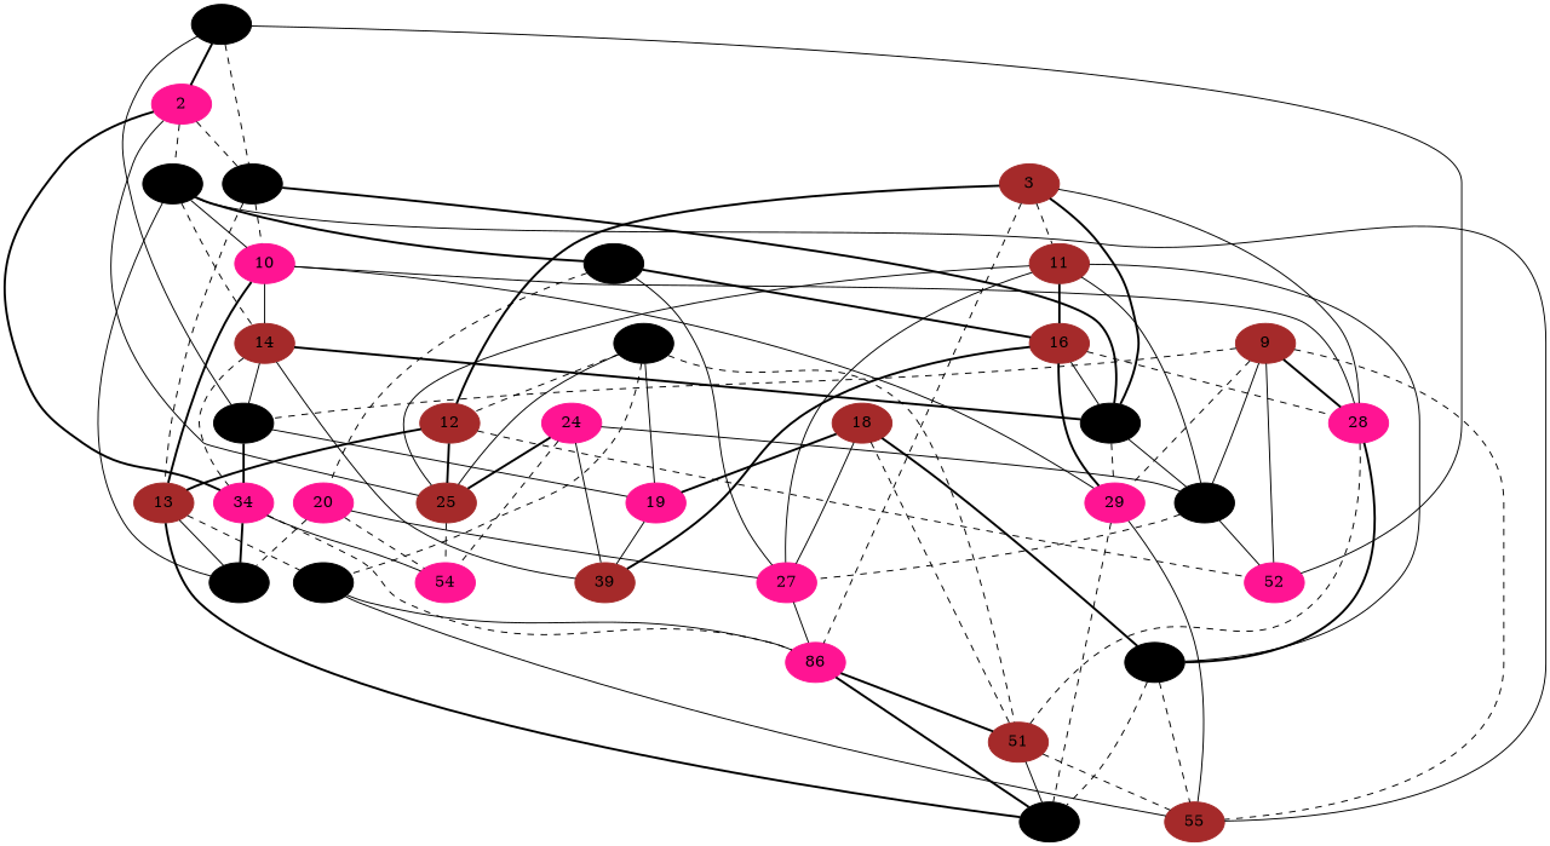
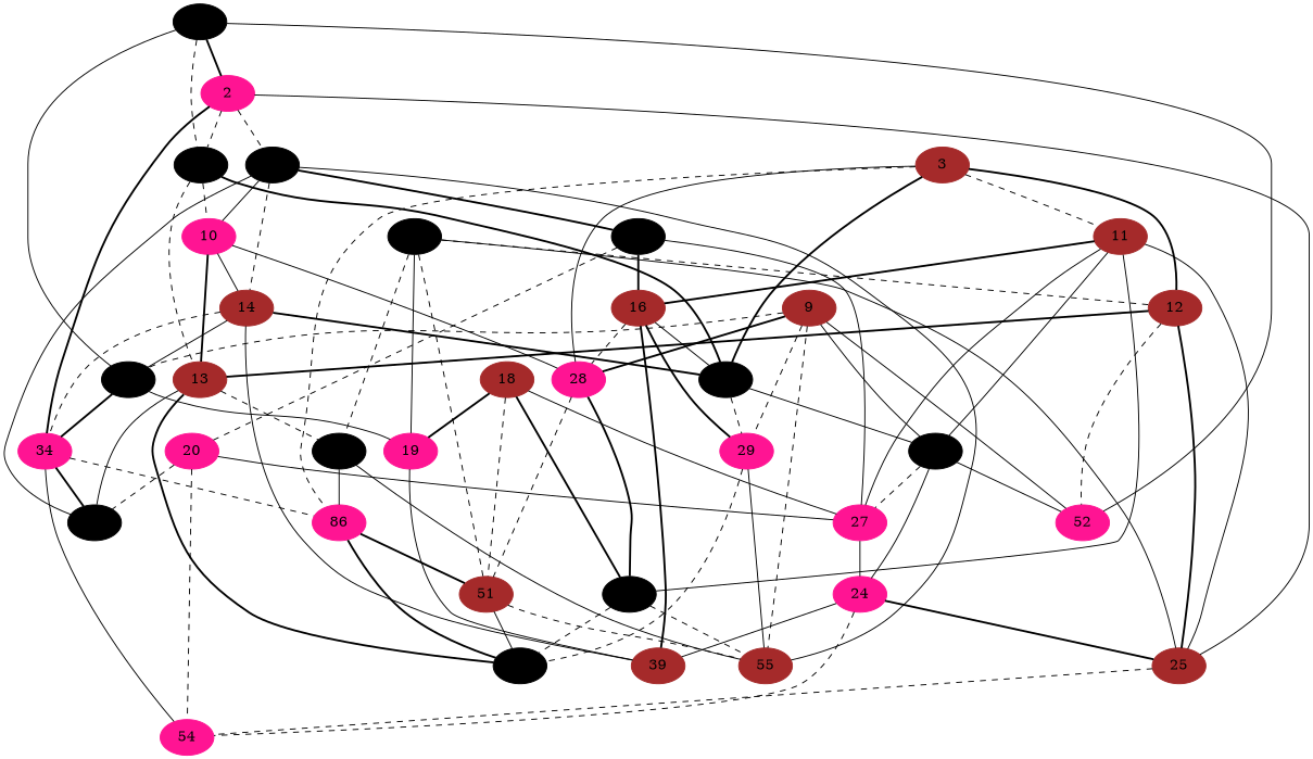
  graph {
    node [color=deeppink style=filled]
    edge [style=solid]
    2 [super="+22"]
    8 [color=black super="+31"]
    4 [color=black super="+5"]
    25 [color=brown super="+50"]
    n5 [label=34 super="+61"]
    1 [color=black]
    17 [color=black super="+32"]
    52
    23 [color=black super="+42"]
    10 [super="+56"]
    13 [color=brown super="+58"]
    19 [super="+35"]
    6 [color=black]
    14 [color=brown super="+60"]
    55 [color=brown super="+59"]
    57 [color=black]
    54 [super="+64"]
    n18 [label=86 super="+48"]
    3 [color=brown super="+30"]
    11 [color=brown super="+21"]
    12 [color=brown super="+41"]
    28 [super="+45"]
    16 [color=brown super="+36"]
    27 [super="+43"]
    26 [color=black super="+40"]
    37 [color=black super="+49"]
    29 [super="+47"]
    51 [color=brown super="+62"]
    53 [color=black super="+63"]
    20 [super="+34"]
    39 [color=brown]
    7 [color=black super="+15"]
    44 [color=black]
    9 [color=brown super="+38"]
    18 [color=brown]
    24
    2 -- 8 [style=dashed weight=2]
    2 -- 4 [style=dashed]
    2 -- 25
    2 -- n5 [style=bold]
    8 -- 23 [style=bold]
    8 -- 10 [style=dashed]
    8 -- 13 [style=dashed]
    4 -- 10
    4 -- 6 [style=bold]
    4 -- 14 [style=dashed]
    4 -- 55
    4 -- 57
    25 -- 54 [style=dashed]
    n5 -- 57 [style=bold]
    n5 -- 54
    n5 -- n18 [style=dashed]
    1 -- 2 [style=bold]
    1 -- 8 [style=dashed]
    1 -- 17
    1 -- 52
    17 -- n5 [style=bold]
    17 -- 19 [weight=2]
    23 -- 26
    23 -- 29 [style=dashed]
    10 -- 13 [style=bold]
    10 -- 14
    10 -- 28
-   10 -- 29
    13 -- 57
    13 -- 53 [style=bold]
    13 -- 44 [style=dashed]
    19 -- 39
    6 -- 16 [style=bold]
    6 -- 27
    6 -- 20 [style=dashed]
    14 -- n5 [style=dashed]
    14 -- 17
    14 -- 23 [style=bold]
    14 -- 39
    n18 -- 51 [style=bold]
    n18 -- 53 [style=bold]
    3 -- 23 [style=bold]
    3 -- n18 [style=dashed]
    3 -- 11 [style=dashed]
    3 -- 12 [style=bold weight=2]
    3 -- 28
    11 -- 25
    11 -- 16 [style=bold]
    11 -- 27
    11 -- 26
    11 -- 37
    12 -- 25 [style=bold]
    12 -- 52 [style=dashed]
    12 -- 13 [style=bold]
    28 -- 37 [style=bold]
    28 -- 51 [style=dashed]
    16 -- 23
    16 -- 28 [style=dashed]
    16 -- 29 [style=bold]
    16 -- 39 [style=bold]
-   27 -- n18
+   27 -- 24
    26 -- 52
    26 -- 27 [style=dashed]
    37 -- 55 [style=dashed]
    37 -- 53 [style=dashed weight=2]
    29 -- 55
    29 -- 53 [style=dashed]
    51 -- 55 [style=dashed]
    51 -- 53
    20 -- 57 [style=dashed]
    20 -- 54 [style=dashed weight=3]
    20 -- 27
    7 -- 25
    7 -- 19 [weight=2]
    7 -- 12 [style=dashed]
    7 -- 51 [style=dashed]
    7 -- 44 [style=dashed]
    44 -- 55
    44 -- n18
    9 -- 17 [style=dashed]
    9 -- 52
    9 -- 55 [style=dashed]
    9 -- 28 [style=bold]
    9 -- 26
    9 -- 29 [style=dashed]
    18 -- 19 [style=bold]
    18 -- 27
    18 -- 37 [style=bold]
    18 -- 51 [style=dashed]
    24 -- 25 [style=bold]
    24 -- 54 [style=dashed]
    24 -- 26
    24 -- 39
  }
